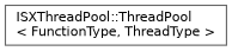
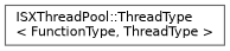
  digraph {
    rankdir=LR
-   n1 [color=grey40 fillcolor=white fontname=Helvetica fontsize=10 height=0.2 label="ISXThreadPool::ThreadPool\l\< FunctionType, ThreadType \>" shape=box style=filled width=0.4]
+   n1 [color=grey40 fillcolor=white fontname=Helvetica fontsize=10 height=0.2 label="ISXThreadPool::ThreadType\l\< FunctionType, ThreadType \>" shape=box style=filled width=0.4]
  }
